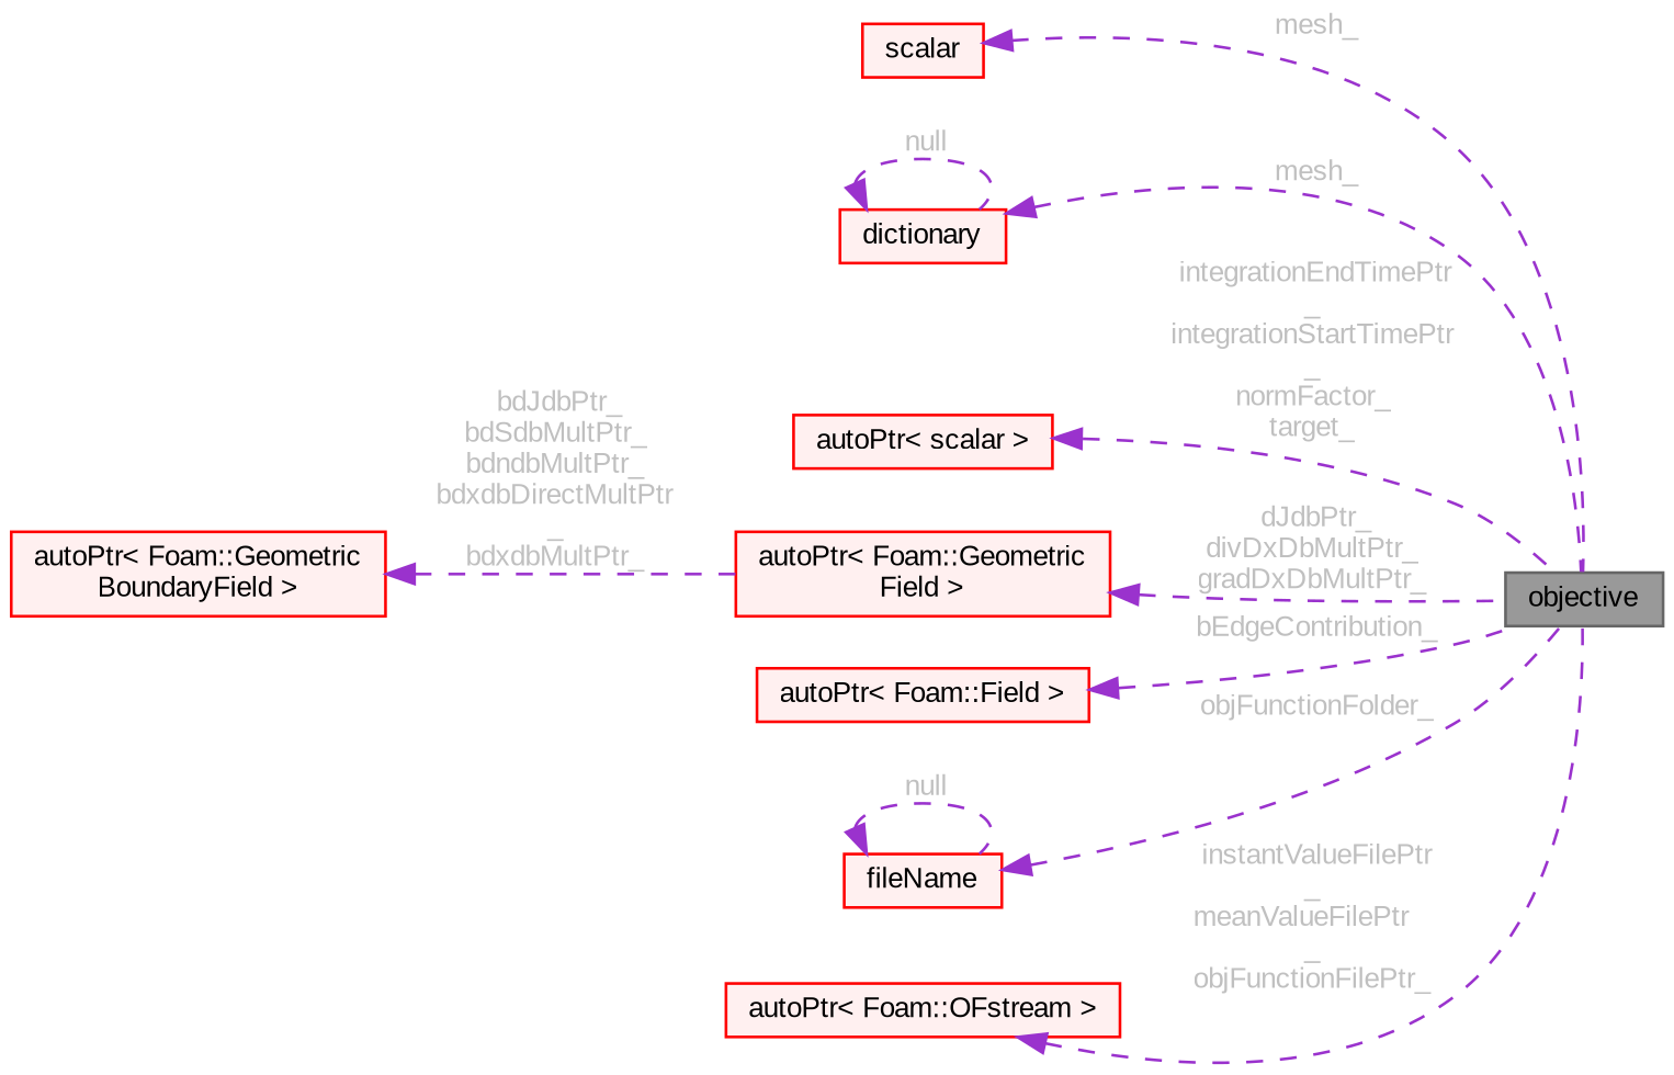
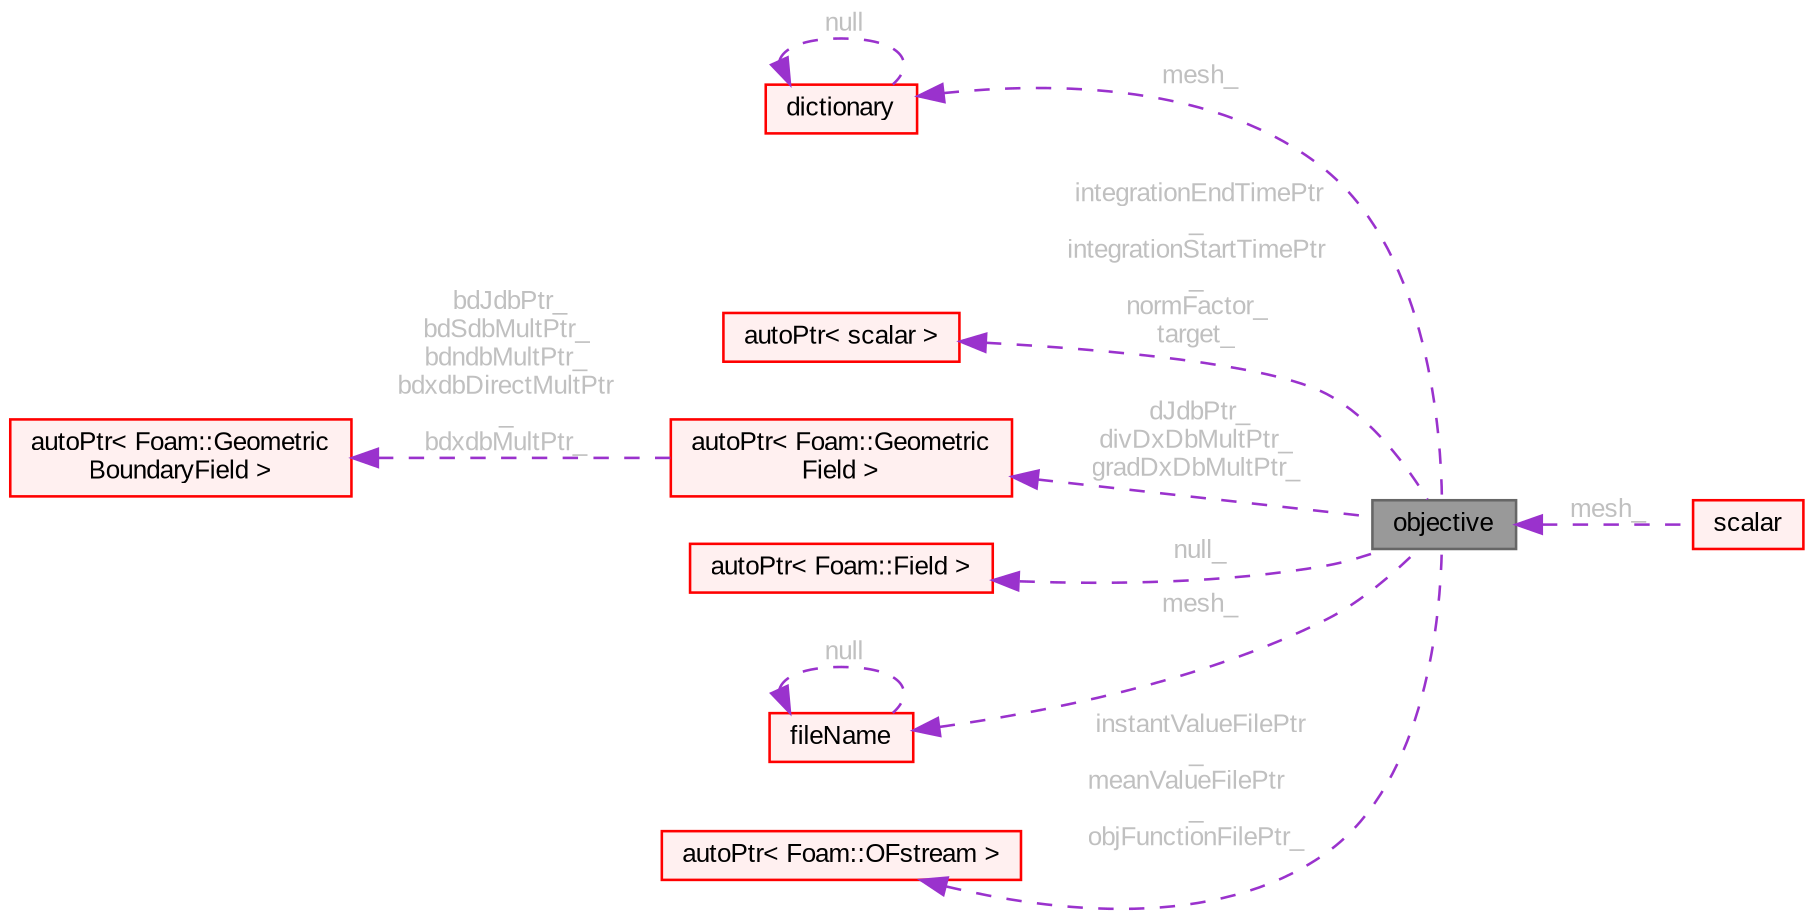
  digraph {
    fontname="Liberation Sans"
    rankdir=LR
    node [color=red fillcolor="#FFF0F0" fontname="Liberation Sans" fontsize=10 shape=box style=filled]
    edge [color=darkorchid3 dir=back fontcolor=grey fontname="Liberation Sans" fontsize=10 labelfontname=Helvetica labelfontsize=10 style=dashed]
    n1 [color=gray40 fillcolor=grey60 fontcolor=black height=0.2 label=objective width=0.4]
    n2 [height=0.2 label=scalar width=0.4]
    n3 [height=0.2 label=dictionary width=0.4]
    n4 [height=0.2 label="autoPtr\< scalar \>" width=0.4]
    n5 [height=0.2 label="autoPtr\< Foam::Geometric\lField \>" width=0.4]
    n6 [height=0.2 label="autoPtr\< Foam::Geometric\lBoundaryField \>" width=0.4]
    n7 [height=0.2 label="autoPtr\< Foam::Field \>" width=0.4]
    n8 [height=0.2 label=fileName width=0.4]
    n9 [height=0.2 label="autoPtr\< Foam::OFstream \>" width=0.4]
-   n2 -> n1 [label=" mesh_"]
+   n1 -> n2 [label=" mesh_"]
    n3 -> n1 [label=" mesh_"]
    n3 -> n3 [label=" null"]
    n4 -> n1 [label=" integrationEndTimePtr\l_\nintegrationStartTimePtr\l_\nnormFactor_\ntarget_"]
    n5 -> n1 [label=" dJdbPtr_\ndivDxDbMultPtr_\ngradDxDbMultPtr_"]
    n6 -> n5 [label=" bdJdbPtr_\nbdSdbMultPtr_\nbdndbMultPtr_\nbdxdbDirectMultPtr\l_\nbdxdbMultPtr_"]
-   n7 -> n1 [label=" bEdgeContribution_"]
-   n8 -> n1 [label=" objFunctionFolder_"]
+   n7 -> n1 [label=" null_"]
+   n8 -> n1 [label=" mesh_"]
    n8 -> n8 [label=" null"]
    n9 -> n1 [label=" instantValueFilePtr\l_\nmeanValueFilePtr\l_\nobjFunctionFilePtr_"]
  }
